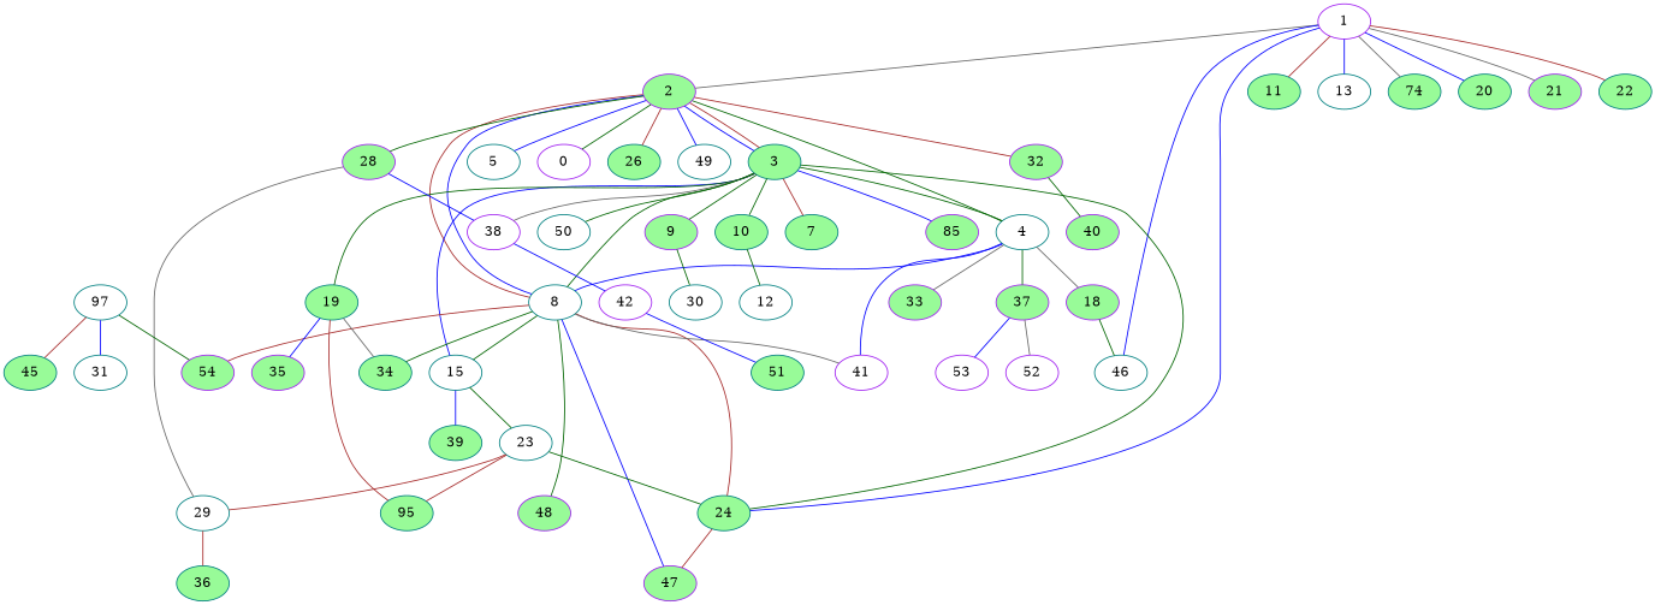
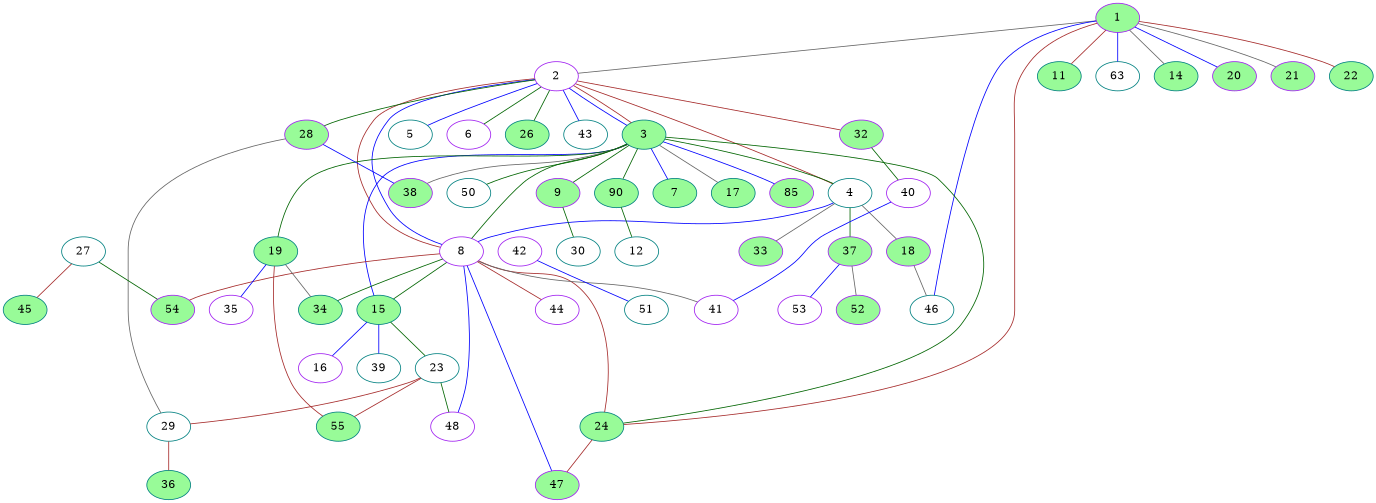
  graph {
    node [color=teal fillcolor=palegreen style=filled]
    edge [color=blue]
-   1 [color=purple fillcolor=white]
-   2 [color=purple]
+   1 [color=purple]
+   2 [color=purple fillcolor=white]
    11
-   13 [fillcolor=white]
-   14 [label=74]
-   20
+   13 [fillcolor=white label=63]
+   14
+   20 [color=purple]
    21 [color=purple]
    22
    24
    46 [fillcolor=white]
    3
    4 [fillcolor=white]
    5 [fillcolor=white]
-   6 [color=purple fillcolor=white label=0]
-   8 [fillcolor=white]
+   6 [color=purple fillcolor=white]
+   8 [color=purple fillcolor=white]
    26
    28 [color=purple]
    32 [color=purple]
-   49 [fillcolor=white]
+   49 [fillcolor=white label=43]
    47 [color=purple]
-   27 [fillcolor=white label=97]
+   27 [fillcolor=white]
    54 [color=purple]
-   31 [fillcolor=white]
    45
    7
    9 [color=purple]
-   10
-   15 [fillcolor=white]
+   10 [label=90]
+   15
+   17
    19
    n31 [color=purple label=85]
-   38 [color=purple fillcolor=white]
+   38 [color=purple]
    50 [fillcolor=white]
    18 [color=purple]
    33 [color=purple]
    37 [color=purple]
    34
    41 [color=purple fillcolor=white]
-   48 [color=purple]
+   44 [color=purple fillcolor=white]
+   48 [color=purple fillcolor=white]
    29 [fillcolor=white]
-   40 [color=purple]
+   40 [color=purple fillcolor=white]
    30 [fillcolor=white]
    12 [fillcolor=white]
+   16 [color=purple fillcolor=white]
    23 [fillcolor=white]
-   39
-   35 [color=purple]
-   55 [label=95]
+   39 [fillcolor=white]
+   35 [color=purple fillcolor=white]
+   55
    42 [color=purple fillcolor=white]
-   52 [color=purple fillcolor=white]
+   52 [color=purple]
    53 [color=purple fillcolor=white]
    36
-   51
+   51 [fillcolor=white]
    1 -- 2 [color=gray40]
    1 -- 11 [color=brown]
    1 -- 13
    1 -- 14 [color=gray40]
    1 -- 20
    1 -- 21 [color=gray40]
    1 -- 22 [color=brown]
-   1 -- 24
+   1 -- 24 [color=brown]
    1 -- 46
    2 -- 3
    2 -- 3 [color=brown]
-   2 -- 4 [color=darkgreen]
+   2 -- 4 [color=brown]
    2 -- 5
    2 -- 6 [color=darkgreen]
    2 -- 8 [color=brown]
    2 -- 8
-   2 -- 26 [color=brown]
+   2 -- 26 [color=darkgreen]
    2 -- 28 [color=darkgreen]
    2 -- 32 [color=brown]
    2 -- 49
    24 -- 47 [color=brown]
    3 -- 24 [color=darkgreen]
    3 -- 4 [color=darkgreen]
    3 -- 8 [color=darkgreen]
-   3 -- 7 [color=brown]
+   3 -- 7
    3 -- 9 [color=darkgreen]
    3 -- 10 [color=darkgreen]
    3 -- 15
+   3 -- 17 [color=gray40]
    3 -- 19 [color=darkgreen]
    3 -- n31
    3 -- 38 [color=gray40]
    3 -- 50 [color=darkgreen]
    4 -- 8
    4 -- 18 [color=gray40]
    4 -- 33 [color=gray40]
    4 -- 37 [color=darkgreen]
    8 -- 24 [color=brown]
    8 -- 47
    8 -- 54 [color=brown]
    8 -- 15 [color=darkgreen]
    8 -- 34 [color=darkgreen]
    8 -- 41 [color=gray40]
-   8 -- 48 [color=darkgreen]
+   8 -- 44 [color=brown]
+   8 -- 48
    28 -- 38
    28 -- 29 [color=gray40]
    32 -- 40 [color=darkgreen]
    27 -- 54 [color=darkgreen]
-   27 -- 31
    27 -- 45 [color=brown]
    9 -- 30 [color=darkgreen]
    10 -- 12 [color=darkgreen]
+   15 -- 16
    15 -- 23 [color=darkgreen]
    15 -- 39
    19 -- 34 [color=gray40]
    19 -- 35
    19 -- 55 [color=brown]
-   38 -- 42
-   18 -- 46 [color=darkgreen]
+   18 -- 46 [color=gray40]
    37 -- 52 [color=gray40]
    37 -- 53
    29 -- 36 [color=brown]
-   4 -- 41
-   23 -- 24 [color=darkgreen]
+   40 -- 41
+   23 -- 48 [color=darkgreen]
    23 -- 29 [color=brown]
    23 -- 55 [color=brown]
    42 -- 51
  }
